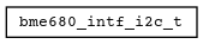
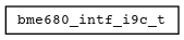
  digraph {
    rankdir=TB
    fontname="Courier Prime"
-   n1 [color=black fillcolor=white fontname="Courier Prime" fontsize=10 height=0.2 label=bme680_intf_i2c_t shape=record style=filled width=0.4]
+   n1 [color=black fillcolor=white fontname="Courier Prime" fontsize=10 height=0.2 label=bme680_intf_i9c_t shape=record style=filled width=0.4]
  }
